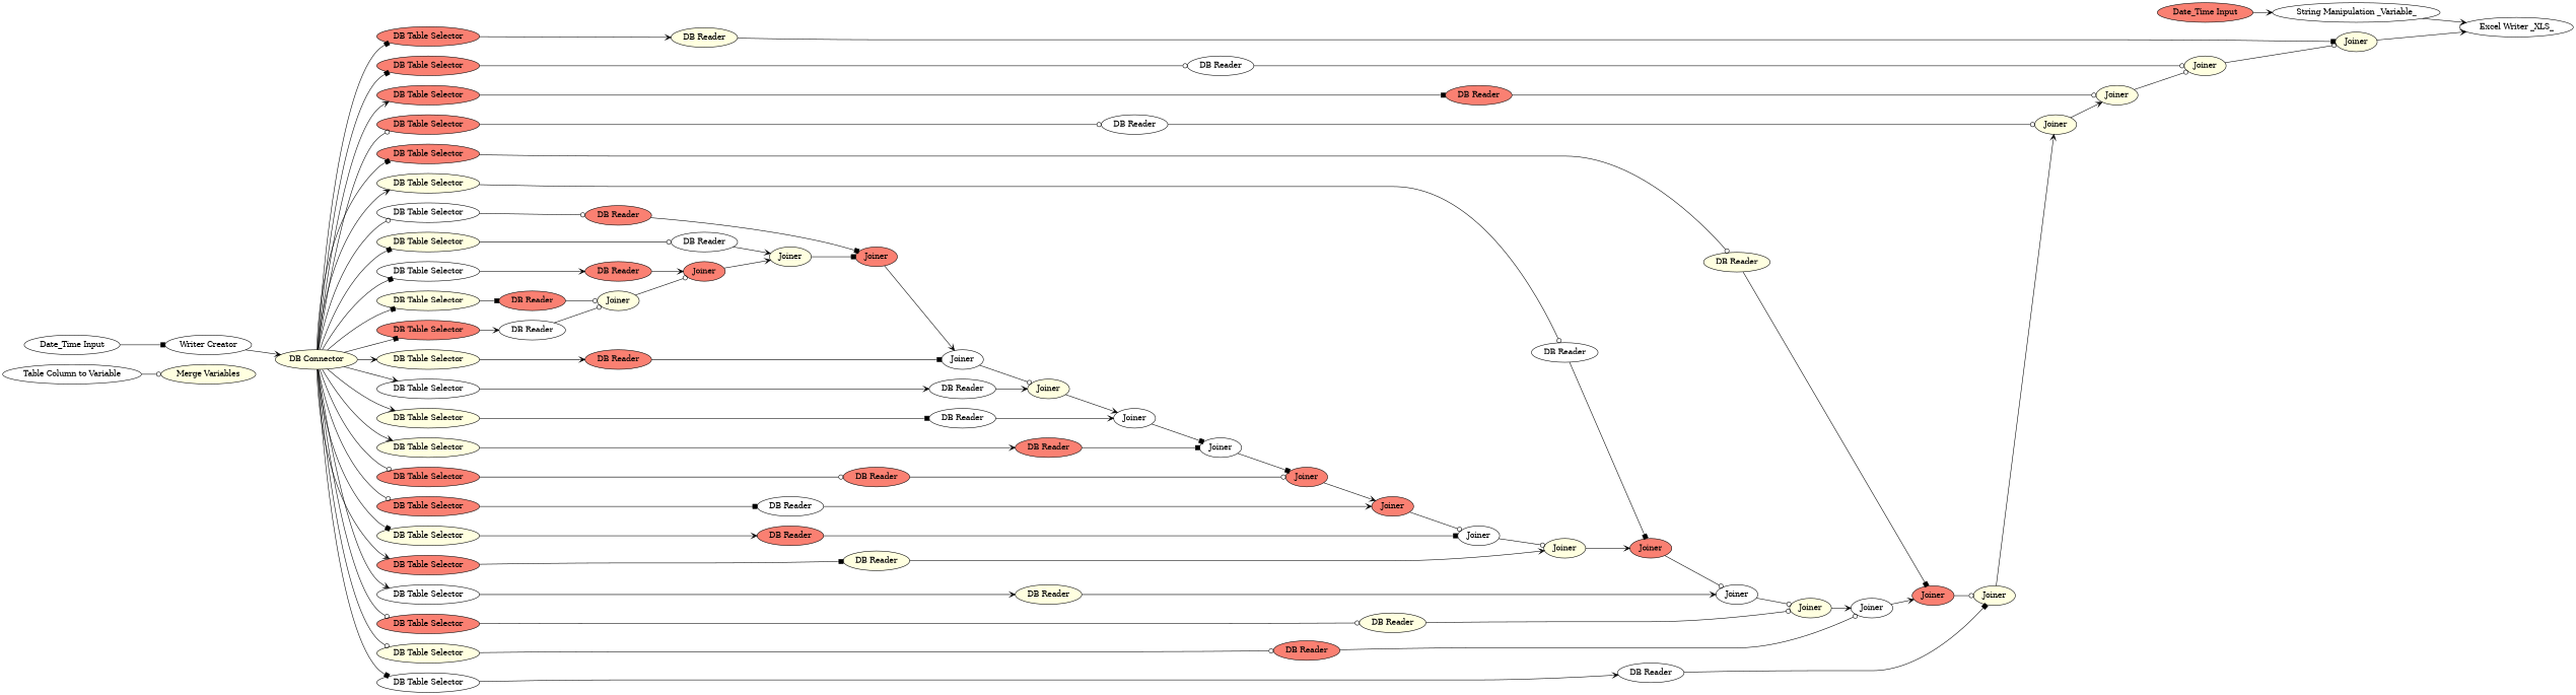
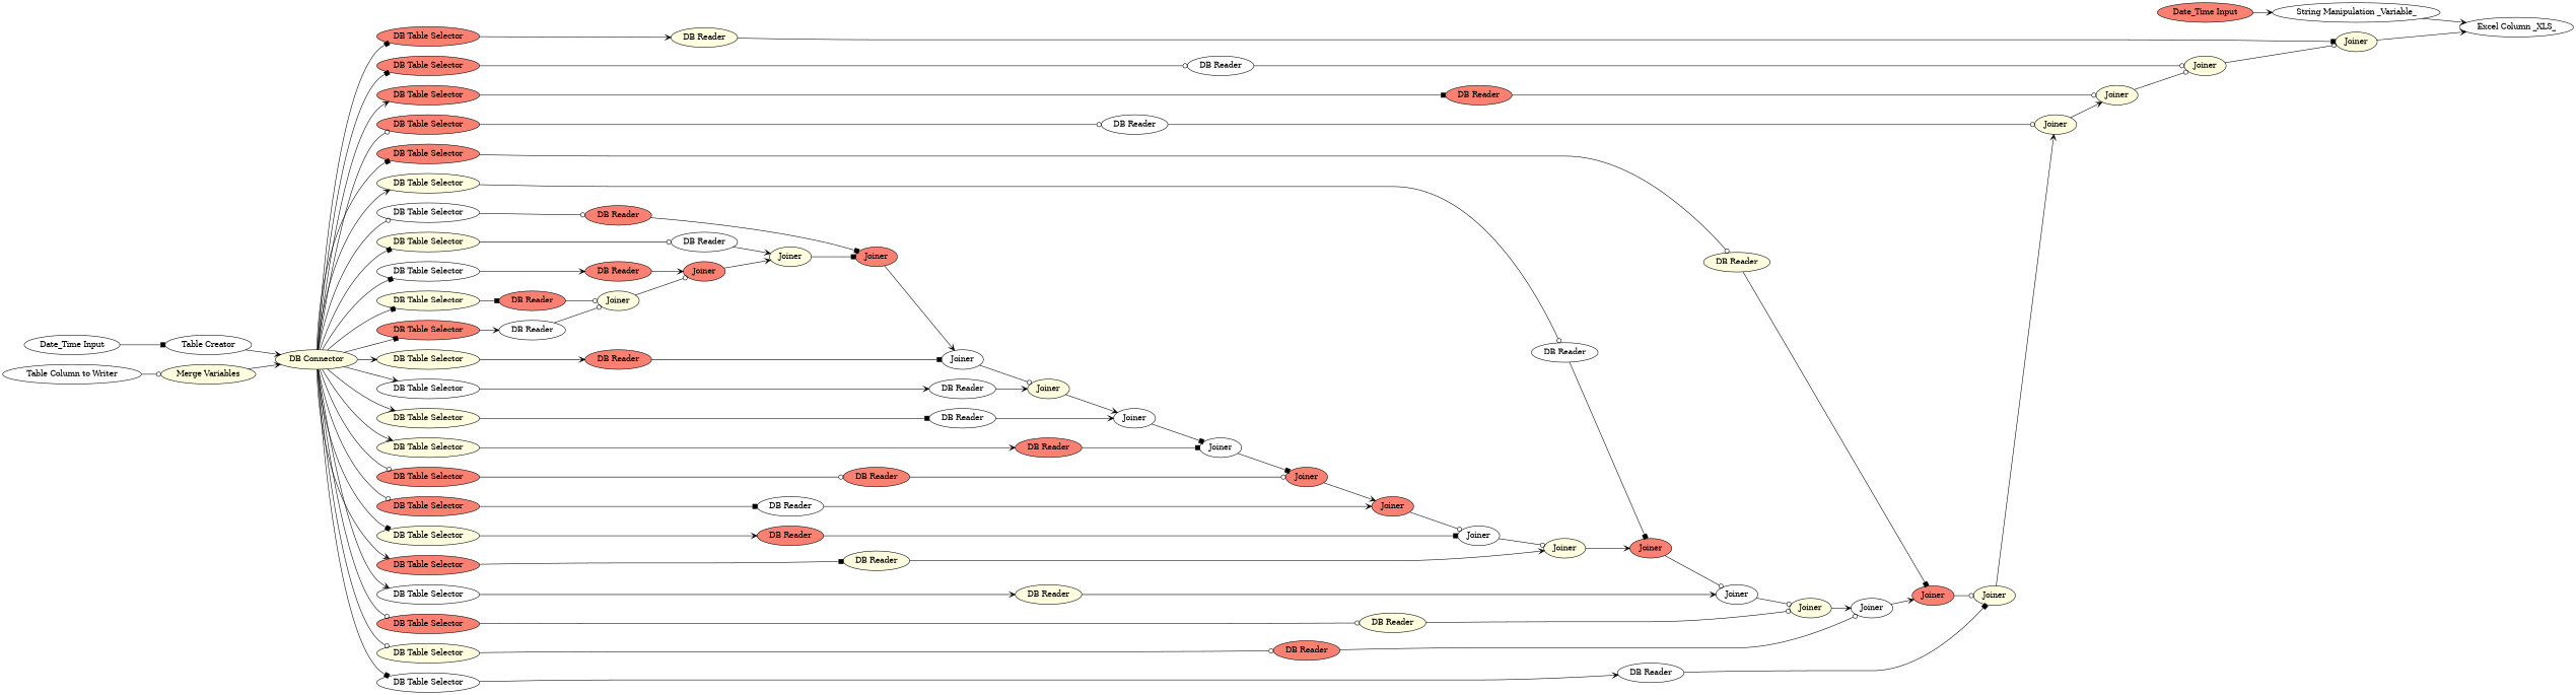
  digraph {
    rankdir=LR
    node [fillcolor=salmon style=filled]
    edge [arrowhead=vee]
    n1 [label="DB Reader"]
    n2 [label=Joiner]
    n3 [fillcolor=lightyellow label=Joiner]
    n4 [label=Joiner]
    n5 [fillcolor=lightyellow label="DB Connector"]
    n6 [fillcolor=lightyellow label="DB Table Selector"]
    n7 [label="DB Table Selector"]
    n8 [fillcolor=lightyellow label="DB Table Selector"]
    n9 [fillcolor=lightyellow label="DB Table Selector"]
    n10 [fillcolor=white label="DB Table Selector"]
    n11 [label="DB Table Selector"]
    n12 [label="DB Table Selector"]
    n13 [fillcolor=lightyellow label="DB Table Selector"]
    n14 [fillcolor=lightyellow label="DB Table Selector"]
    n15 [label="DB Table Selector"]
    n16 [label="DB Table Selector"]
    n17 [label="DB Table Selector"]
    n18 [fillcolor=lightyellow label="DB Table Selector"]
    n19 [label="DB Table Selector"]
    n20 [fillcolor=white label="DB Table Selector"]
    n21 [fillcolor=white label="DB Table Selector"]
    n22 [label="DB Table Selector"]
    n23 [fillcolor=white label="DB Table Selector"]
    n24 [fillcolor=white label="DB Table Selector"]
    n25 [label="DB Table Selector"]
    n26 [fillcolor=lightyellow label="DB Table Selector"]
    n27 [label="DB Table Selector"]
    n28 [fillcolor=lightyellow label="DB Table Selector"]
    n29 [label="DB Reader"]
    n30 [label="DB Reader"]
    n31 [fillcolor=white label="DB Reader"]
    n32 [label="DB Reader"]
    n33 [fillcolor=lightyellow label="DB Reader"]
    n34 [fillcolor=white label="DB Reader"]
    n35 [fillcolor=white label="DB Reader"]
    n36 [label="DB Reader"]
    n37 [fillcolor=white label="DB Reader"]
    n38 [fillcolor=white label="DB Reader"]
    n39 [fillcolor=lightyellow label="DB Reader"]
    n40 [label="DB Reader"]
    n41 [fillcolor=white label="DB Reader"]
    n42 [fillcolor=white label="DB Reader"]
    n43 [label="DB Reader"]
    n44 [fillcolor=lightyellow label="DB Reader"]
    n45 [fillcolor=white label="DB Reader"]
    n46 [fillcolor=white label="DB Reader"]
    n47 [fillcolor=lightyellow label="DB Reader"]
    n48 [label="DB Reader"]
    n49 [fillcolor=lightyellow label="DB Reader"]
    n50 [label="DB Reader"]
    n51 [fillcolor=white label=Joiner]
    n52 [label=Joiner]
    n53 [label=Joiner]
    n54 [fillcolor=white label=Joiner]
    n55 [fillcolor=white label=Joiner]
    n56 [fillcolor=white label=Joiner]
    n57 [fillcolor=lightyellow label=Joiner]
    n58 [fillcolor=white label=Joiner]
    n59 [fillcolor=lightyellow label=Joiner]
    n60 [fillcolor=lightyellow label=Joiner]
    n61 [fillcolor=lightyellow label=Joiner]
    n62 [fillcolor=lightyellow label=Joiner]
    n63 [label=Joiner]
    n64 [fillcolor=white label=Joiner]
    n65 [label=Joiner]
    n66 [fillcolor=lightyellow label=Joiner]
    n67 [fillcolor=lightyellow label=Joiner]
    n68 [fillcolor=lightyellow label=Joiner]
    n69 [fillcolor=lightyellow label=Joiner]
-   n70 [fillcolor=white label="Excel Writer _XLS_"]
+   n70 [fillcolor=white label="Excel Column _XLS_"]
    n71 [fillcolor=white label="Date_Time Input"]
-   n72 [fillcolor=white label="Writer Creator"]
-   n73 [fillcolor=white label="Table Column to Variable"]
+   n72 [fillcolor=white label="Table Creator"]
+   n73 [fillcolor=white label="Table Column to Writer"]
    n74 [fillcolor=lightyellow label="Merge Variables"]
    n75 [fillcolor=white label="String Manipulation _Variable_"]
    n76 [label="Date_Time Input"]
    n1 -> n2
    n2 -> n3
    n3 -> n4 [arrowhead=box]
    n4 -> n56
    n5 -> n6 [arrowhead=box]
    n5 -> n7 [arrowhead=odot]
    n5 -> n8
    n5 -> n9
    n5 -> n10
    n5 -> n11 [arrowhead=odot]
    n5 -> n12 [arrowhead=box]
    n5 -> n13 [arrowhead=odot]
    n5 -> n14 [arrowhead=box]
    n5 -> n15 [arrowhead=odot]
    n5 -> n16 [arrowhead=odot]
    n5 -> n17
    n5 -> n18
    n5 -> n19 [arrowhead=box]
    n5 -> n20 [arrowhead=odot]
    n5 -> n21 [arrowhead=box]
    n5 -> n22
    n5 -> n23 [arrowhead=box]
    n5 -> n24
    n5 -> n25 [arrowhead=box]
    n5 -> n26 [arrowhead=box]
    n5 -> n27 [arrowhead=box]
    n5 -> n28
    n6 -> n29
    n7 -> n30 [arrowhead=odot]
    n8 -> n31 [arrowhead=box]
    n9 -> n32
    n10 -> n33
    n11 -> n34 [arrowhead=odot]
    n12 -> n35 [arrowhead=odot]
    n13 -> n36 [arrowhead=odot]
    n14 -> n37 [arrowhead=odot]
    n15 -> n38 [arrowhead=box]
    n16 -> n39 [arrowhead=odot]
    n17 -> n40 [arrowhead=box]
    n18 -> n41 [arrowhead=odot]
    n19 -> n42
    n20 -> n43 [arrowhead=odot]
    n21 -> n1
    n22 -> n44 [arrowhead=box]
    n23 -> n45
    n24 -> n46
    n25 -> n47
    n26 -> n48 [arrowhead=box]
    n27 -> n49 [arrowhead=odot]
    n28 -> n50
    n29 -> n51 [arrowhead=box]
    n30 -> n52 [arrowhead=odot]
    n31 -> n55
    n32 -> n56 [arrowhead=box]
    n33 -> n58
    n34 -> n59 [arrowhead=odot]
    n35 -> n60 [arrowhead=odot]
    n36 -> n64 [arrowhead=odot]
    n37 -> n3
    n38 -> n53
    n39 -> n69 [arrowhead=odot]
    n40 -> n66 [arrowhead=odot]
    n41 -> n63 [arrowhead=box]
    n42 -> n67 [arrowhead=odot]
    n43 -> n4 [arrowhead=box]
    n44 -> n62
    n45 -> n68 [arrowhead=box]
    n46 -> n57
    n47 -> n61 [arrowhead=box]
    n48 -> n67 [arrowhead=odot]
    n49 -> n65 [arrowhead=box]
    n50 -> n54 [arrowhead=box]
    n51 -> n62 [arrowhead=odot]
    n52 -> n53
    n53 -> n51 [arrowhead=odot]
    n54 -> n52 [arrowhead=box]
    n55 -> n54 [arrowhead=box]
    n56 -> n57 [arrowhead=odot]
    n57 -> n55
    n58 -> n69 [arrowhead=odot]
    n59 -> n66
    n60 -> n61 [arrowhead=odot]
    n61 -> n70
    n62 -> n63
    n63 -> n58 [arrowhead=odot]
    n64 -> n65
    n65 -> n68 [arrowhead=odot]
    n66 -> n60 [arrowhead=odot]
    n67 -> n2 [arrowhead=odot]
    n68 -> n59
    n69 -> n64
    n71 -> n72 [arrowhead=box]
    n72 -> n5
    n73 -> n74 [arrowhead=odot]
+   n74 -> n5
    n75 -> n70
    n76 -> n75
  }
